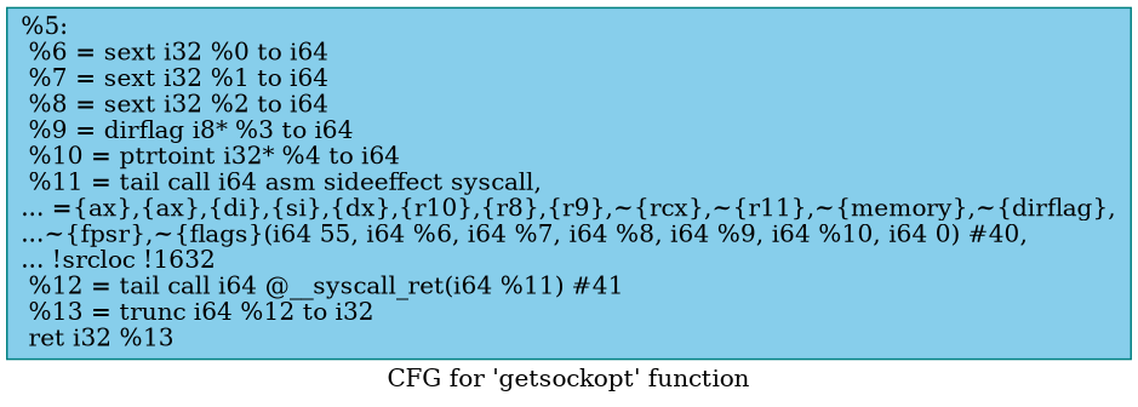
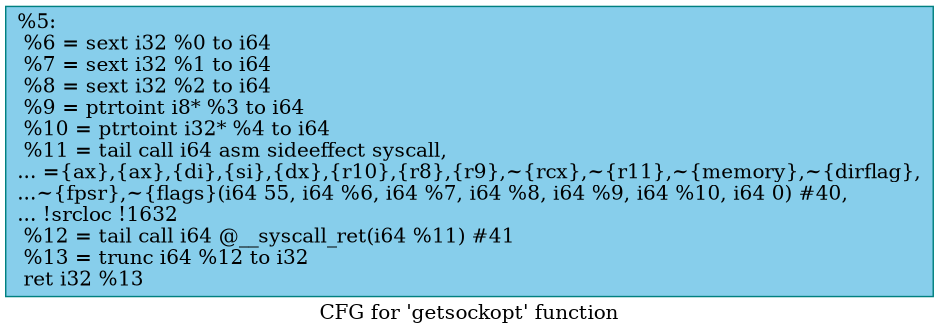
  digraph {
    label="CFG for 'getsockopt' function"
-   n1 [label="{%5:\l  %6 = sext i32 %0 to i64\l  %7 = sext i32 %1 to i64\l  %8 = sext i32 %2 to i64\l  %9 = dirflag i8* %3 to i64\l  %10 = ptrtoint i32* %4 to i64\l  %11 = tail call i64 asm sideeffect syscall,\l... =\{ax\},\{ax\},\{di\},\{si\},\{dx\},\{r10\},\{r8\},\{r9\},~\{rcx\},~\{r11\},~\{memory\},~\{dirflag\},\l...~\{fpsr\},~\{flags\}(i64 55, i64 %6, i64 %7, i64 %8, i64 %9, i64 %10, i64 0) #40,\l... !srcloc !1632\l  %12 = tail call i64 @__syscall_ret(i64 %11) #41\l  %13 = trunc i64 %12 to i32\l  ret i32 %13\l}" shape=record style=filled fillcolor=skyblue color=teal]
+   n1 [label="{%5:\l  %6 = sext i32 %0 to i64\l  %7 = sext i32 %1 to i64\l  %8 = sext i32 %2 to i64\l  %9 = ptrtoint i8* %3 to i64\l  %10 = ptrtoint i32* %4 to i64\l  %11 = tail call i64 asm sideeffect syscall,\l... =\{ax\},\{ax\},\{di\},\{si\},\{dx\},\{r10\},\{r8\},\{r9\},~\{rcx\},~\{r11\},~\{memory\},~\{dirflag\},\l...~\{fpsr\},~\{flags\}(i64 55, i64 %6, i64 %7, i64 %8, i64 %9, i64 %10, i64 0) #40,\l... !srcloc !1632\l  %12 = tail call i64 @__syscall_ret(i64 %11) #41\l  %13 = trunc i64 %12 to i32\l  ret i32 %13\l}" shape=record style=filled fillcolor=skyblue color=teal]
  }
